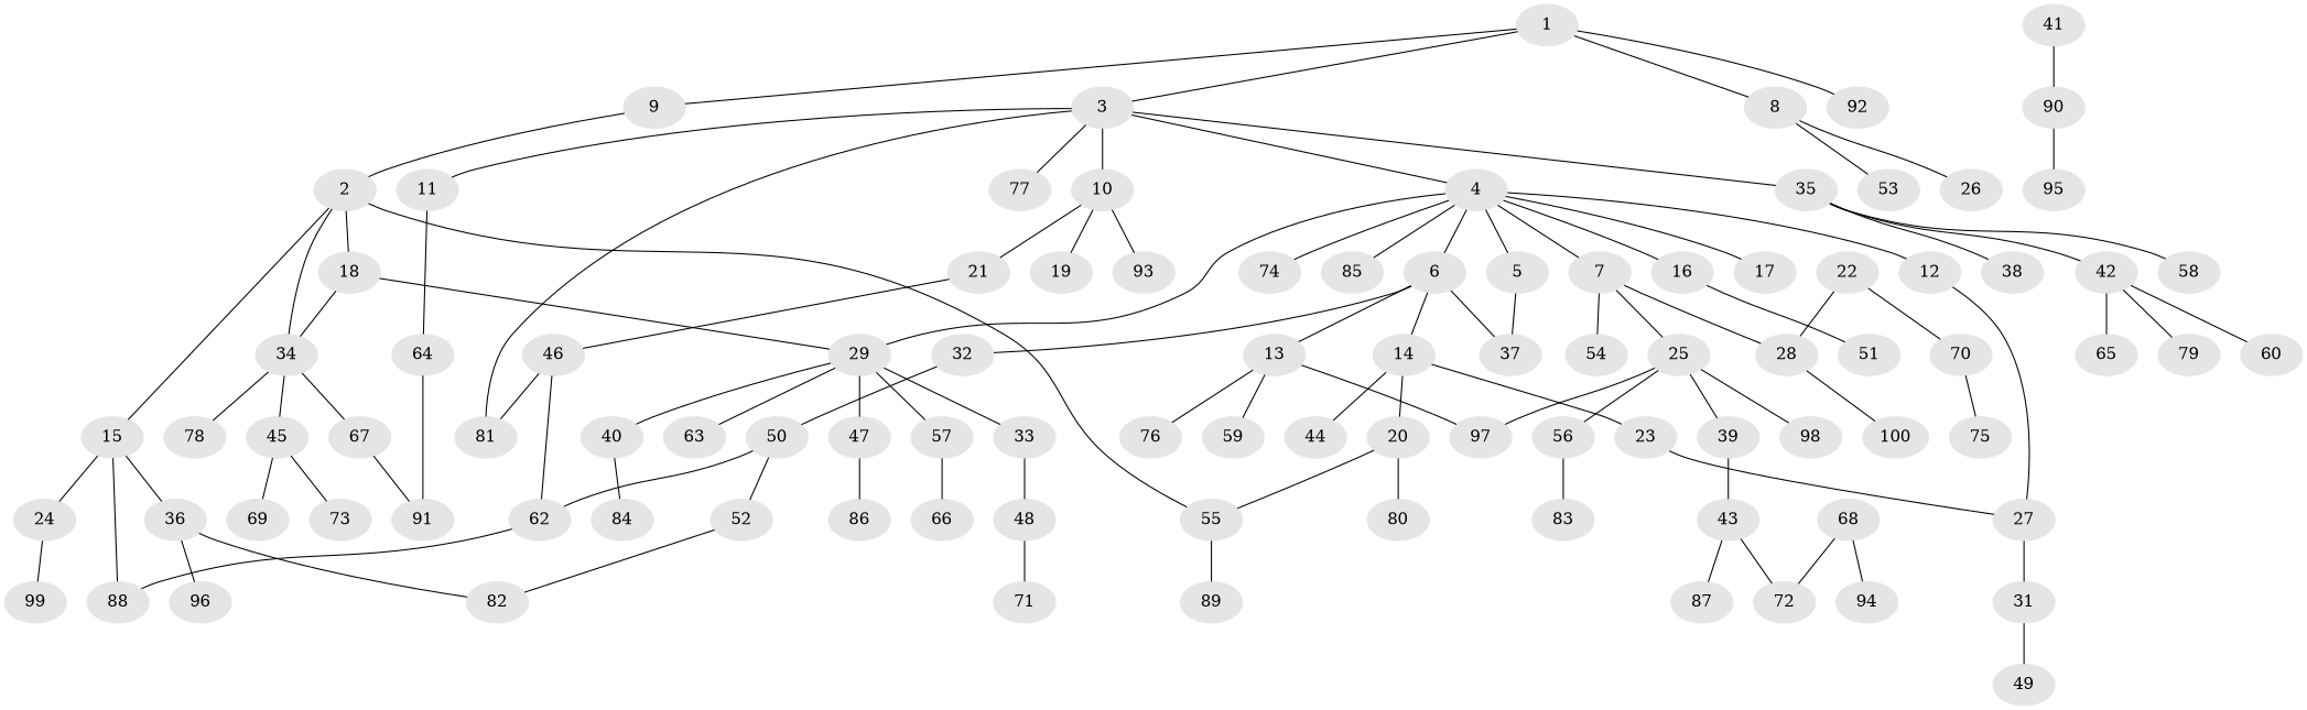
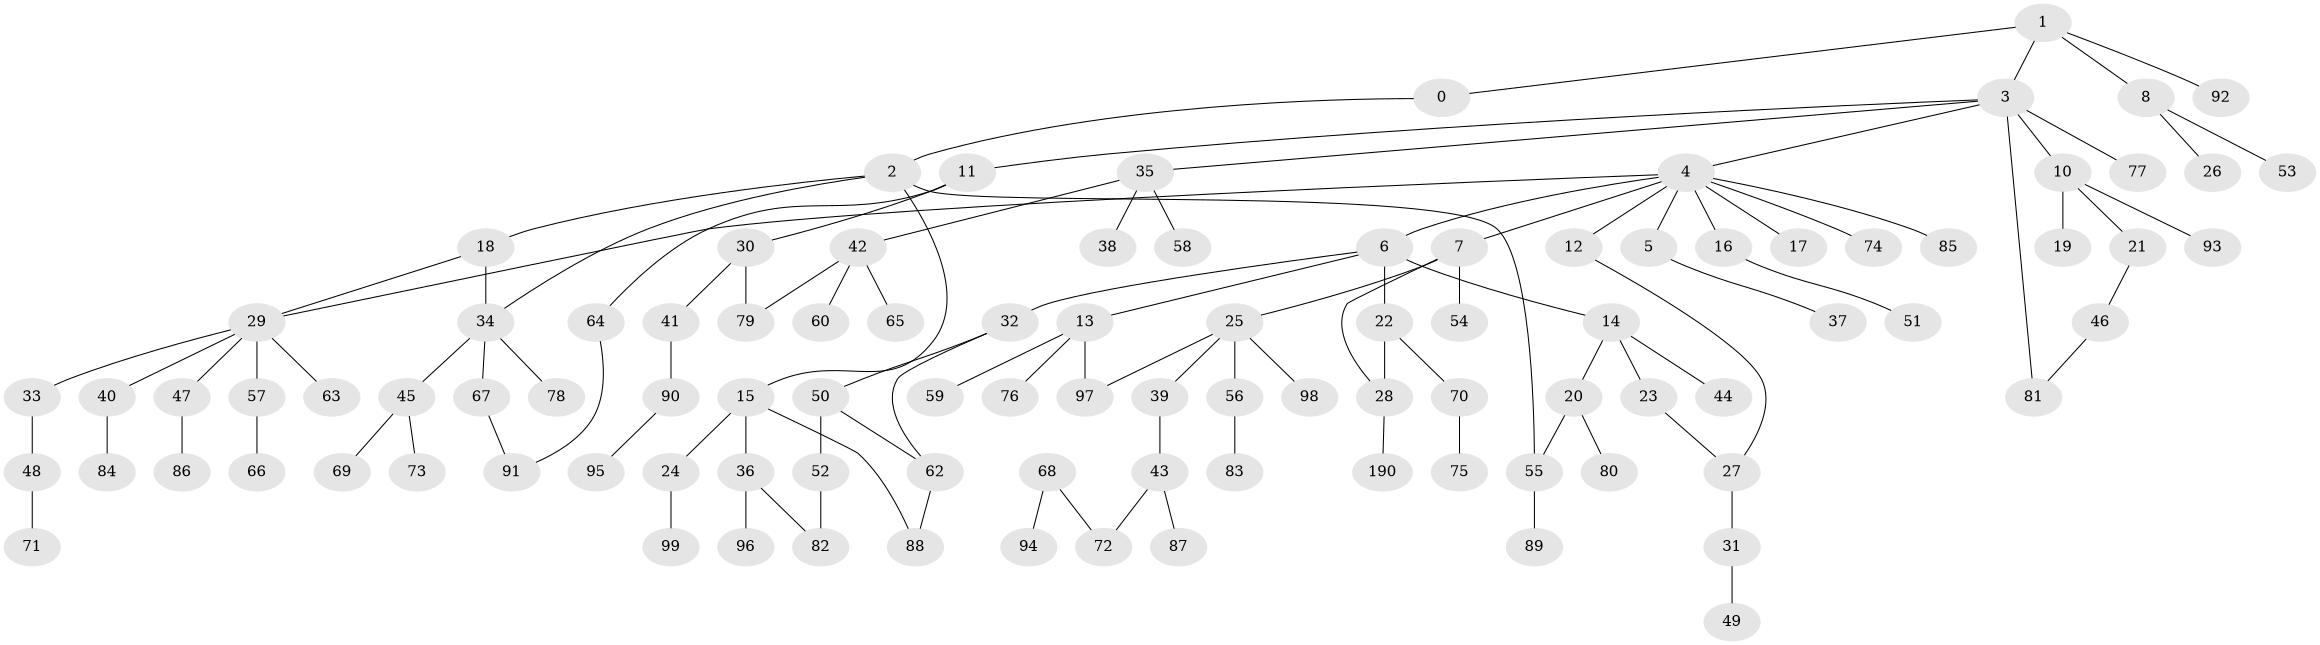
  graph {
    node [color=gray90 style=filled]
    1
    3
    8
-   9
+   9 [label=0]
    92
    2
    15
    18
    34
    55
    4
    10
    11
    35
    77
    81
    26
    53
    24
    36
    88
    29
    45
    67
    78
    89
    5
    6
    7
    12
    16
    17
    74
    85
    19
    21
    93
+   30
    64
    38
    42
    58
    37
    13
    14
    22
    32
    25
    28
    54
    27
    51
    33
    40
    47
    57
    63
    59
    76
    97
    20
    23
    44
    70
    50
    39
    56
    98
-   100
+   100 [label=190]
    46
    41
    79
    91
    31
    80
    99
    82
    96
    68
    72
    94
    62
    75
    43
    83
    49
    48
    84
    86
    66
    90
    52
    71
    69
    73
    60
    65
    87
    95
    1 -- 3
    1 -- 8
    1 -- 9
    1 -- 92
    3 -- 4
    3 -- 10
    3 -- 11
    3 -- 35
    3 -- 77
    3 -- 81
    8 -- 26
    8 -- 53
    9 -- 2
    2 -- 15
    2 -- 18
    2 -- 34
    2 -- 55
    15 -- 24
    15 -- 36
    15 -- 88
    18 -- 34
    18 -- 29
    34 -- 45
    34 -- 67
    34 -- 78
    55 -- 89
    4 -- 29
    4 -- 5
    4 -- 6
    4 -- 7
    4 -- 12
    4 -- 16
    4 -- 17
    4 -- 74
    4 -- 85
    10 -- 19
    10 -- 21
    10 -- 93
+   11 -- 30
    11 -- 64
    35 -- 38
    35 -- 42
    35 -- 58
    24 -- 99
    36 -- 82
    36 -- 96
    29 -- 33
    29 -- 40
    29 -- 47
    29 -- 57
    29 -- 63
    45 -- 69
    45 -- 73
    67 -- 91
    5 -- 37
    6 -- 13
    6 -- 14
-   6 -- 37
+   6 -- 22
    6 -- 32
    7 -- 25
    7 -- 28
    7 -- 54
    12 -- 27
    16 -- 51
    21 -- 46
+   30 -- 41
+   30 -- 79
    64 -- 91
    42 -- 79
    42 -- 60
    42 -- 65
    13 -- 59
    13 -- 76
    13 -- 97
    14 -- 20
    14 -- 23
    14 -- 44
    22 -- 28
    22 -- 70
    32 -- 50
    25 -- 97
    25 -- 39
    25 -- 56
    25 -- 98
    28 -- 100
    27 -- 31
    33 -- 48
    40 -- 84
    47 -- 86
    57 -- 66
    20 -- 55
    20 -- 80
    23 -- 27
    70 -- 75
    50 -- 62
    50 -- 52
    39 -- 43
    56 -- 83
    46 -- 81
-   46 -- 62
+   32 -- 62
    41 -- 90
    31 -- 49
    68 -- 72
    68 -- 94
    62 -- 88
    43 -- 72
    43 -- 87
    48 -- 71
    90 -- 95
    52 -- 82
  }
